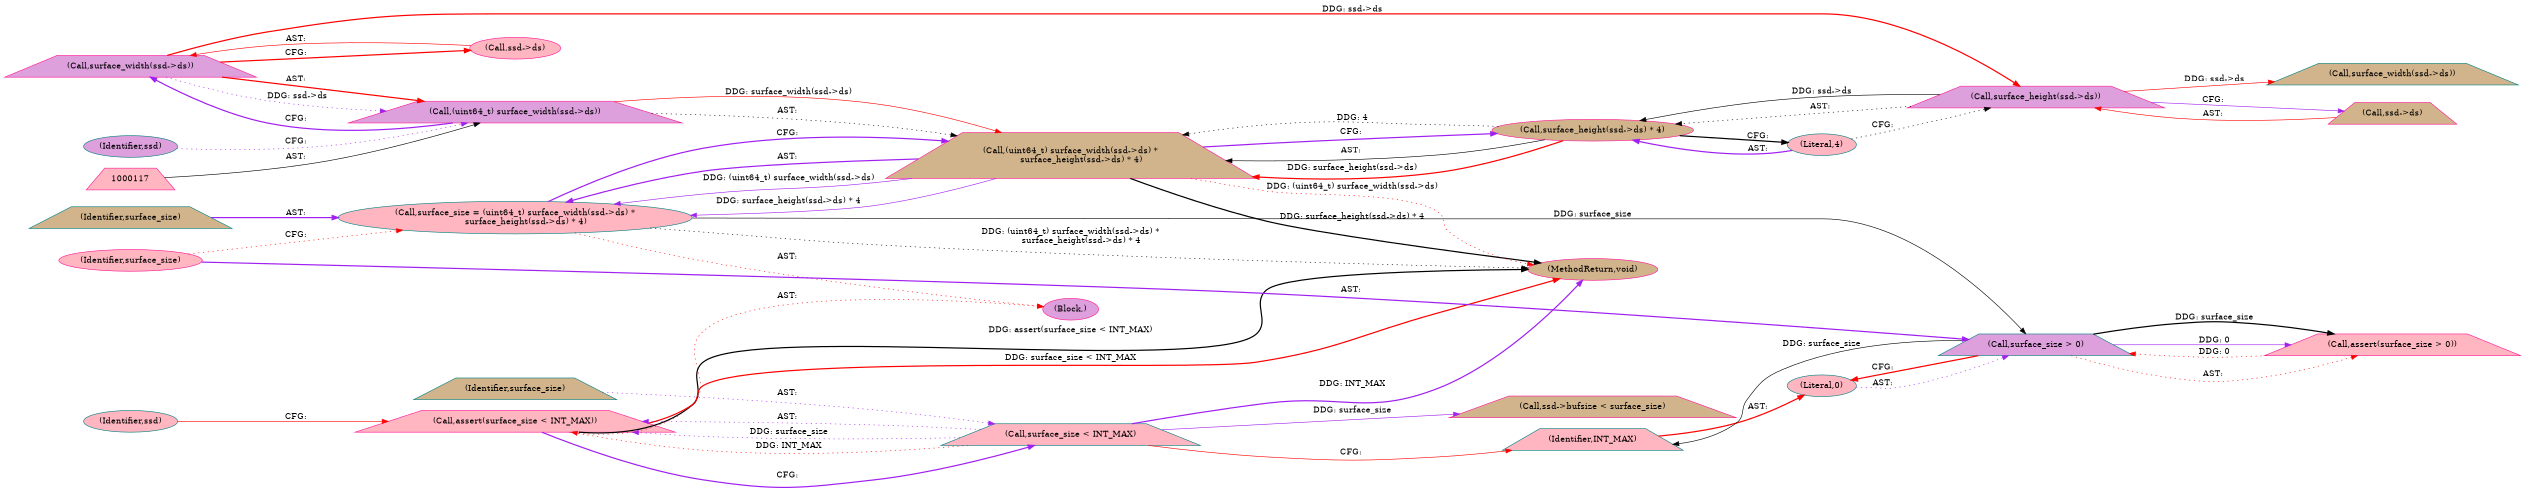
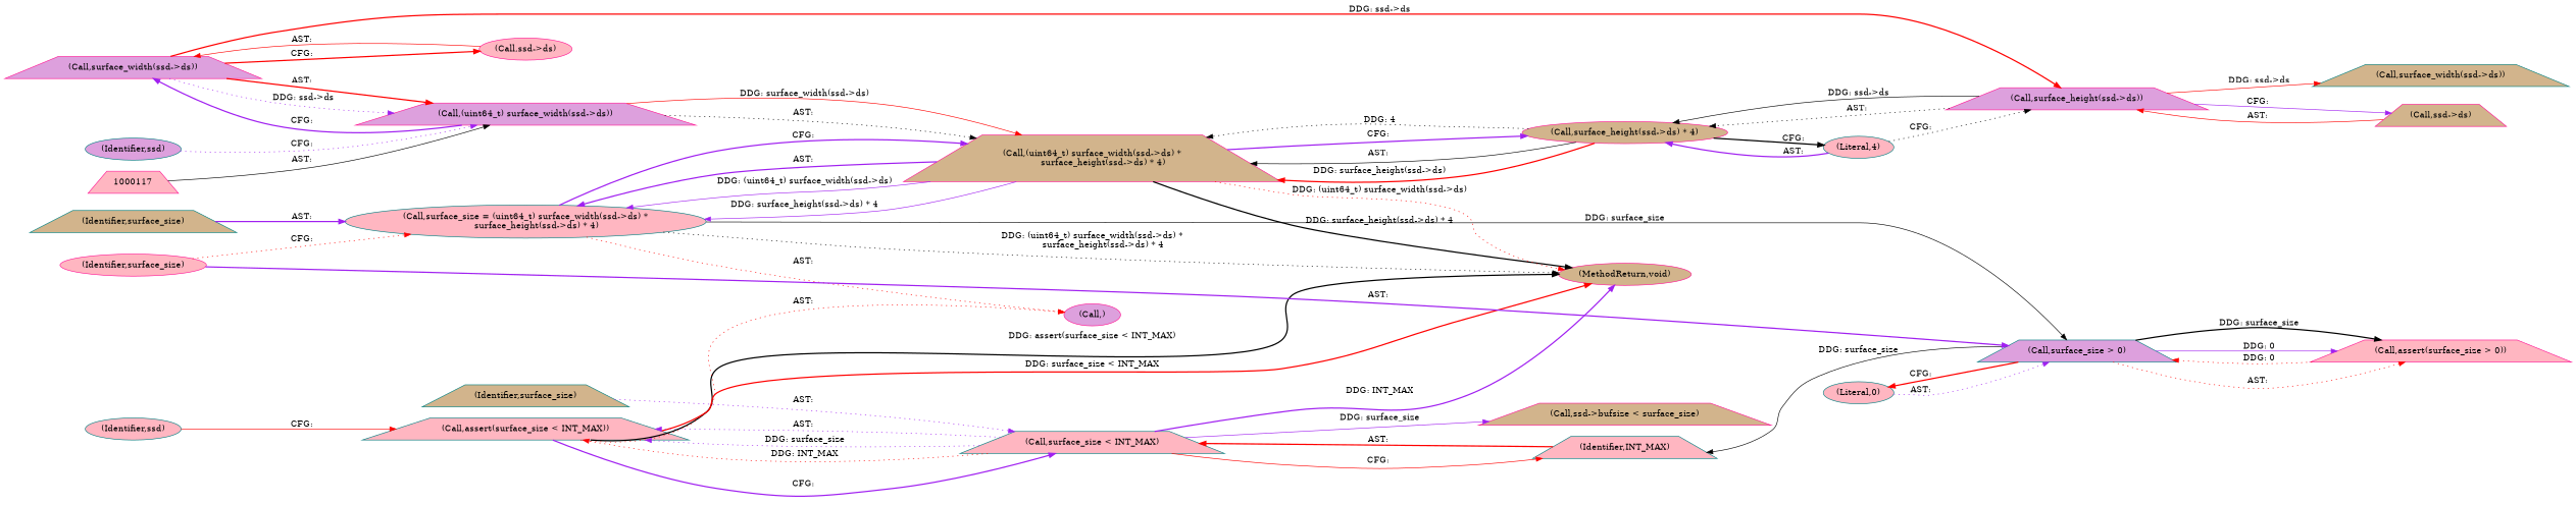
  digraph {
    rankdir=LR
    node [color=deeppink fillcolor=lightpink shape=trapezium style=filled]
    edge [color=purple style=bold]
-   n1 [label="(Call,assert(surface_size < INT_MAX))"]
+   n1 [color=teal label="(Call,assert(surface_size < INT_MAX))"]
    n2 [color=teal label="(Call,surface_size < INT_MAX)"]
    n3 [fillcolor=tan label="(MethodReturn,void)" shape=ellipse]
-   n4 [fillcolor=plum label="(Block,)" shape=ellipse]
+   n4 [fillcolor=plum label="(Call,)" shape=ellipse]
    n5 [fillcolor=tan label="(Call,ssd->bufsize < surface_size)"]
    n6 [color=teal label="(Identifier,INT_MAX)"]
    n7 [color=teal fillcolor=plum label="(Call,surface_size > 0)"]
    n8 [color=teal label="(Literal,0)" shape=ellipse]
    n9 [label="(Call,assert(surface_size > 0))"]
    n10 [color=teal label="(Call,surface_size = (uint64_t) surface_width(ssd->ds) *\n        surface_height(ssd->ds) * 4)" shape=ellipse]
    n11 [fillcolor=tan label="(Call,(uint64_t) surface_width(ssd->ds) *\n        surface_height(ssd->ds) * 4)"]
    n12 [fillcolor=tan label="(Call,surface_height(ssd->ds) * 4)" shape=ellipse]
    n13 [color=teal label="(Literal,4)" shape=ellipse]
    n14 [fillcolor=plum label="(Call,(uint64_t) surface_width(ssd->ds))"]
    n15 [fillcolor=plum label="(Call,surface_width(ssd->ds))"]
    n16 [fillcolor=plum label="(Call,surface_height(ssd->ds))"]
    n17 [label="(Call,ssd->ds)" shape=ellipse]
    n18 [fillcolor=tan label="(Call,ssd->ds)"]
    n19 [color=teal fillcolor=tan label="(Call,surface_width(ssd->ds))"]
    n20 [label="(Identifier,surface_size)" shape=ellipse]
    n21 [color=teal fillcolor=tan label="(Identifier,surface_size)"]
    n22 [color=teal fillcolor=tan label="(Identifier,surface_size)"]
    n23 [color=teal fillcolor=plum label="(Identifier,ssd)" shape=ellipse]
    n24 [color=teal label="(Identifier,ssd)" shape=ellipse]
    1000117
    n1 -> n2 [label="CFG: "]
    n1 -> n3 [color=black label="DDG: assert(surface_size < INT_MAX)"]
    n1 -> n3 [color=red label="DDG: surface_size < INT_MAX"]
    n1 -> n4 [color=red label="AST: " style=dotted]
    n2 -> n1 [label="AST: " style=dotted]
    n2 -> n1 [label="DDG: surface_size" style=dotted]
    n2 -> n1 [color=red label="DDG: INT_MAX" style=dotted]
    n2 -> n3 [label="DDG: INT_MAX"]
    n2 -> n5 [label="DDG: surface_size" style=solid]
    n2 -> n6 [color=red label="CFG: " style=solid]
-   n6 -> n8 [color=red label="AST: "]
+   n6 -> n2 [color=red label="AST: "]
    n7 -> n6 [color=black label="DDG: surface_size" style=solid]
    n7 -> n8 [color=red label="CFG: "]
    n7 -> n9 [color=red label="AST: " style=dotted]
    n7 -> n9 [color=black label="DDG: surface_size"]
    n7 -> n9 [label="DDG: 0" style=solid]
    n8 -> n7 [label="AST: " style=dotted]
    n9 -> n7 [color=red label="DDG: 0" style=dotted]
    n10 -> n3 [color=black label="DDG: (uint64_t) surface_width(ssd->ds) *\n        surface_height(ssd->ds) * 4" style=dotted]
    n10 -> n4 [color=red label="AST: " style=dotted]
    n10 -> n7 [color=black label="DDG: surface_size" style=solid]
    n10 -> n11 [label="CFG: "]
    n11 -> n3 [color=black label="DDG: surface_height(ssd->ds) * 4"]
    n11 -> n3 [color=red label="DDG: (uint64_t) surface_width(ssd->ds)" style=dotted]
    n11 -> n10 [label="AST: "]
    n11 -> n10 [label="DDG: (uint64_t) surface_width(ssd->ds)" style=solid]
    n11 -> n10 [label="DDG: surface_height(ssd->ds) * 4" style=solid]
    n11 -> n12 [label="CFG: "]
    n12 -> n11 [color=black label="AST: " style=solid]
    n12 -> n11 [color=red label="DDG: surface_height(ssd->ds)"]
    n12 -> n11 [color=black label="DDG: 4" style=dotted]
    n12 -> n13 [color=black label="CFG: "]
    n13 -> n12 [label="AST: "]
    n13 -> n16 [color=black label="CFG: " style=dotted]
    n14 -> n11 [color=black label="AST: " style=dotted]
    n14 -> n11 [color=red label="DDG: surface_width(ssd->ds)" style=solid]
    n14 -> n15 [label="CFG: "]
    n15 -> n14 [color=red label="AST: "]
    n15 -> n14 [label="DDG: ssd->ds" style=dotted]
    n15 -> n16 [color=red label="DDG: ssd->ds"]
    n15 -> n17 [color=red label="CFG: "]
    n16 -> n12 [color=black label="AST: " style=dotted]
    n16 -> n12 [color=black label="DDG: ssd->ds" style=solid]
    n16 -> n18 [label="CFG: " style=solid]
    n16 -> n19 [color=red label="DDG: ssd->ds" style=solid]
    n17 -> n15 [color=red label="AST: " style=solid]
    n18 -> n16 [color=red label="AST: " style=solid]
    n20 -> n7 [label="AST: "]
    n20 -> n10 [color=red label="CFG: " style=dotted]
    n21 -> n10 [label="AST: "]
    n22 -> n2 [label="AST: " style=dotted]
    n23 -> n14 [label="CFG: " style=dotted]
    n24 -> n1 [color=red label="CFG: " style=solid]
    1000117 -> n14 [color=black label="AST: " style=solid]
  }
